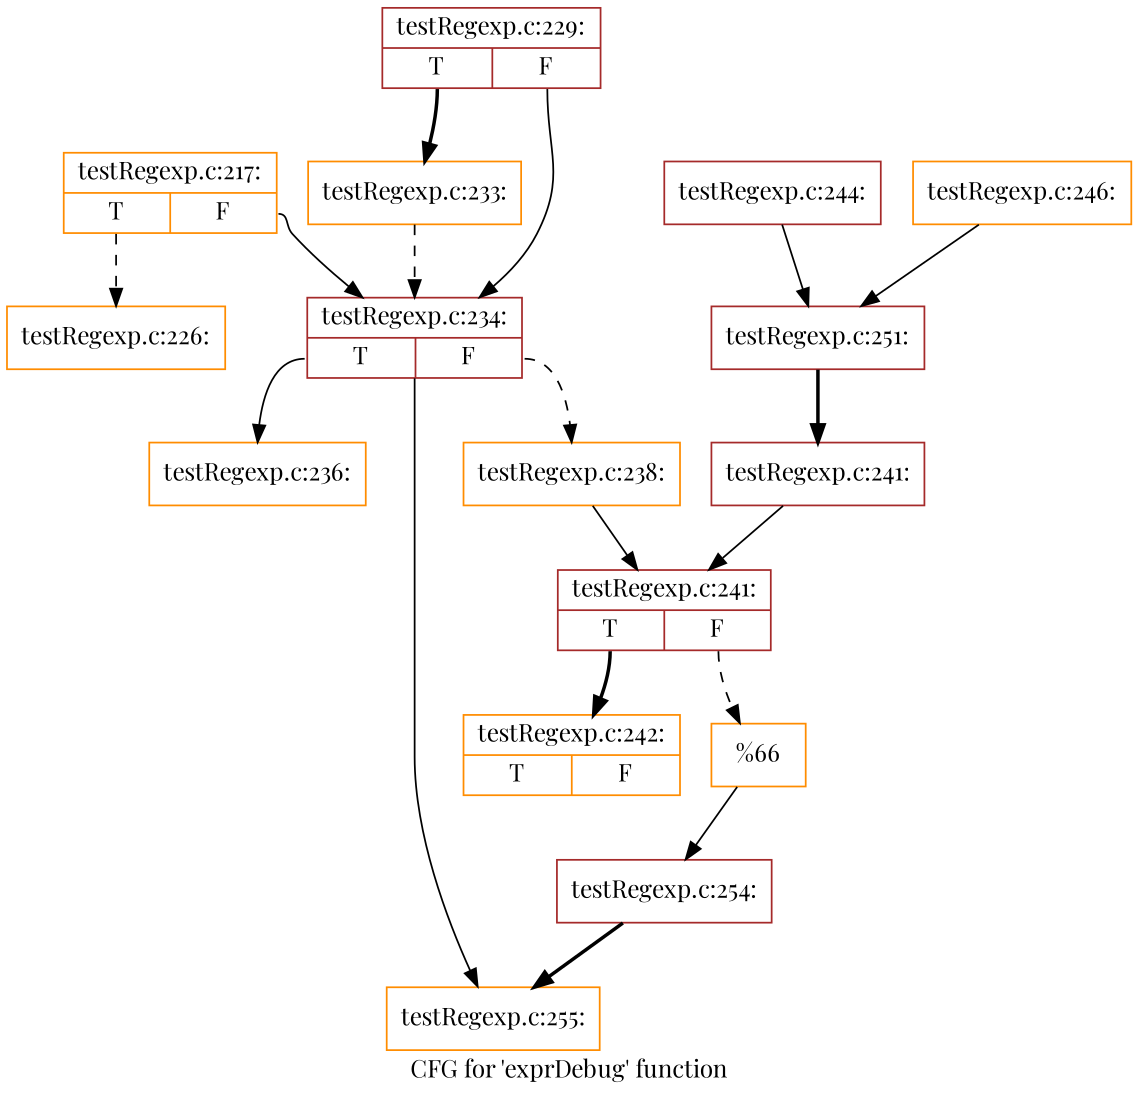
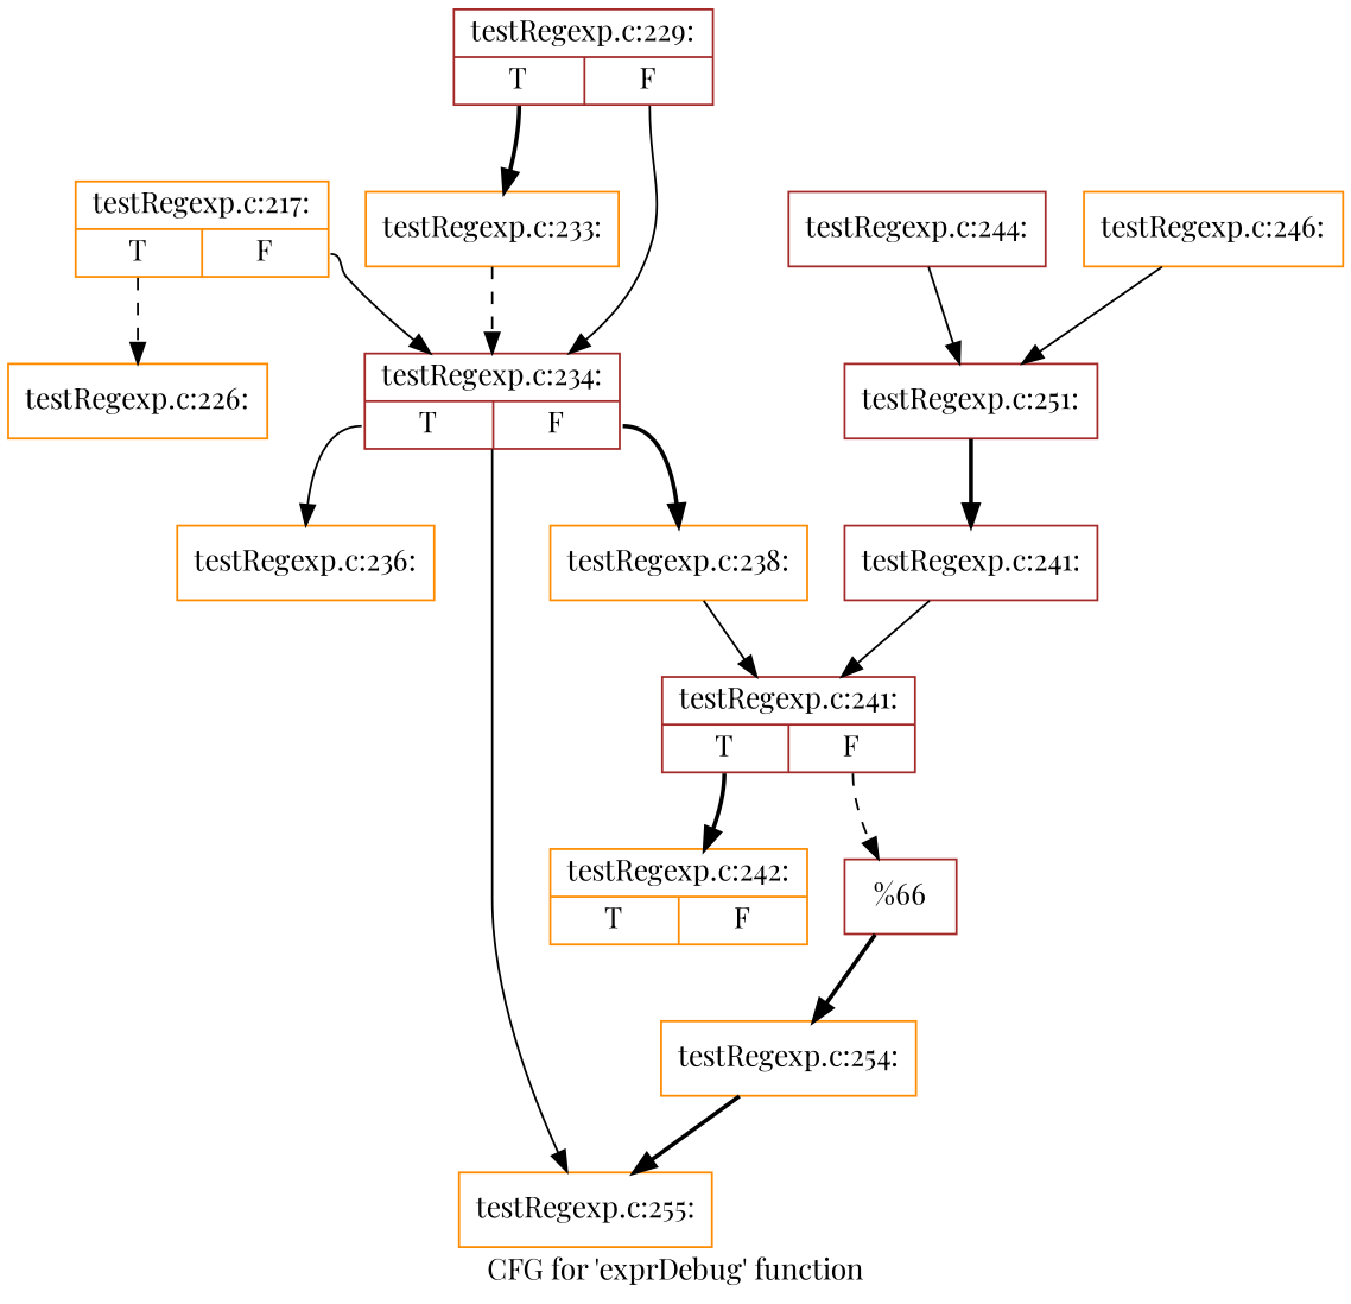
  digraph {
    fontname="Playfair Display"
    label="CFG for 'exprDebug' function"
    node [color=darkorange fontname="Playfair Display" shape=record]
    edge [fontname="Playfair Display" style=solid]
    n1 [label="{testRegexp.c:217:|{<s0>T|<s1>F}}"]
    n2 [label="{testRegexp.c:226:}"]
    n3 [color=brown label="{testRegexp.c:234:|{<s0>T|<s1>F}}"]
    n4 [color=brown label="{testRegexp.c:229:|{<s0>T|<s1>F}}"]
    n5 [label="{testRegexp.c:233:}"]
    n6 [label="{testRegexp.c:255:}"]
    n7 [label="{testRegexp.c:236:}"]
    n8 [label="{testRegexp.c:238:}"]
    n9 [color=brown label="{testRegexp.c:241:|{<s0>T|<s1>F}}"]
-   n10 [color=brown label="{testRegexp.c:254:}"]
+   n10 [label="{testRegexp.c:254:}"]
    n11 [label="{testRegexp.c:242:|{<s0>T|<s1>F}}"]
-   n12 [label="{%66}"]
+   n12 [color=brown label="{%66}"]
    n13 [color=brown label="{testRegexp.c:244:}"]
    n14 [color=brown label="{testRegexp.c:251:}"]
    n15 [label="{testRegexp.c:246:}"]
    n16 [color=brown label="{testRegexp.c:241:}"]
    n1 -> n2 [style=dashed tailport=s0]
    n1 -> n3 [tailport=s1]
    n3 -> n6
    n3 -> n7 [tailport=s0]
-   n3 -> n8 [style=dashed tailport=s1]
+   n3 -> n8 [style=bold tailport=s1]
    n4 -> n3 [tailport=s1]
    n4 -> n5 [style=bold tailport=s0]
    n5 -> n3 [style=dashed]
    n8 -> n9
    n9 -> n11 [style=bold tailport=s0]
    n9 -> n12 [style=dashed tailport=s1]
    n10 -> n6 [style=bold]
-   n12 -> n10
+   n12 -> n10 [style=bold]
    n13 -> n14
    n14 -> n16 [style=bold]
    n15 -> n14
    n16 -> n9
  }
